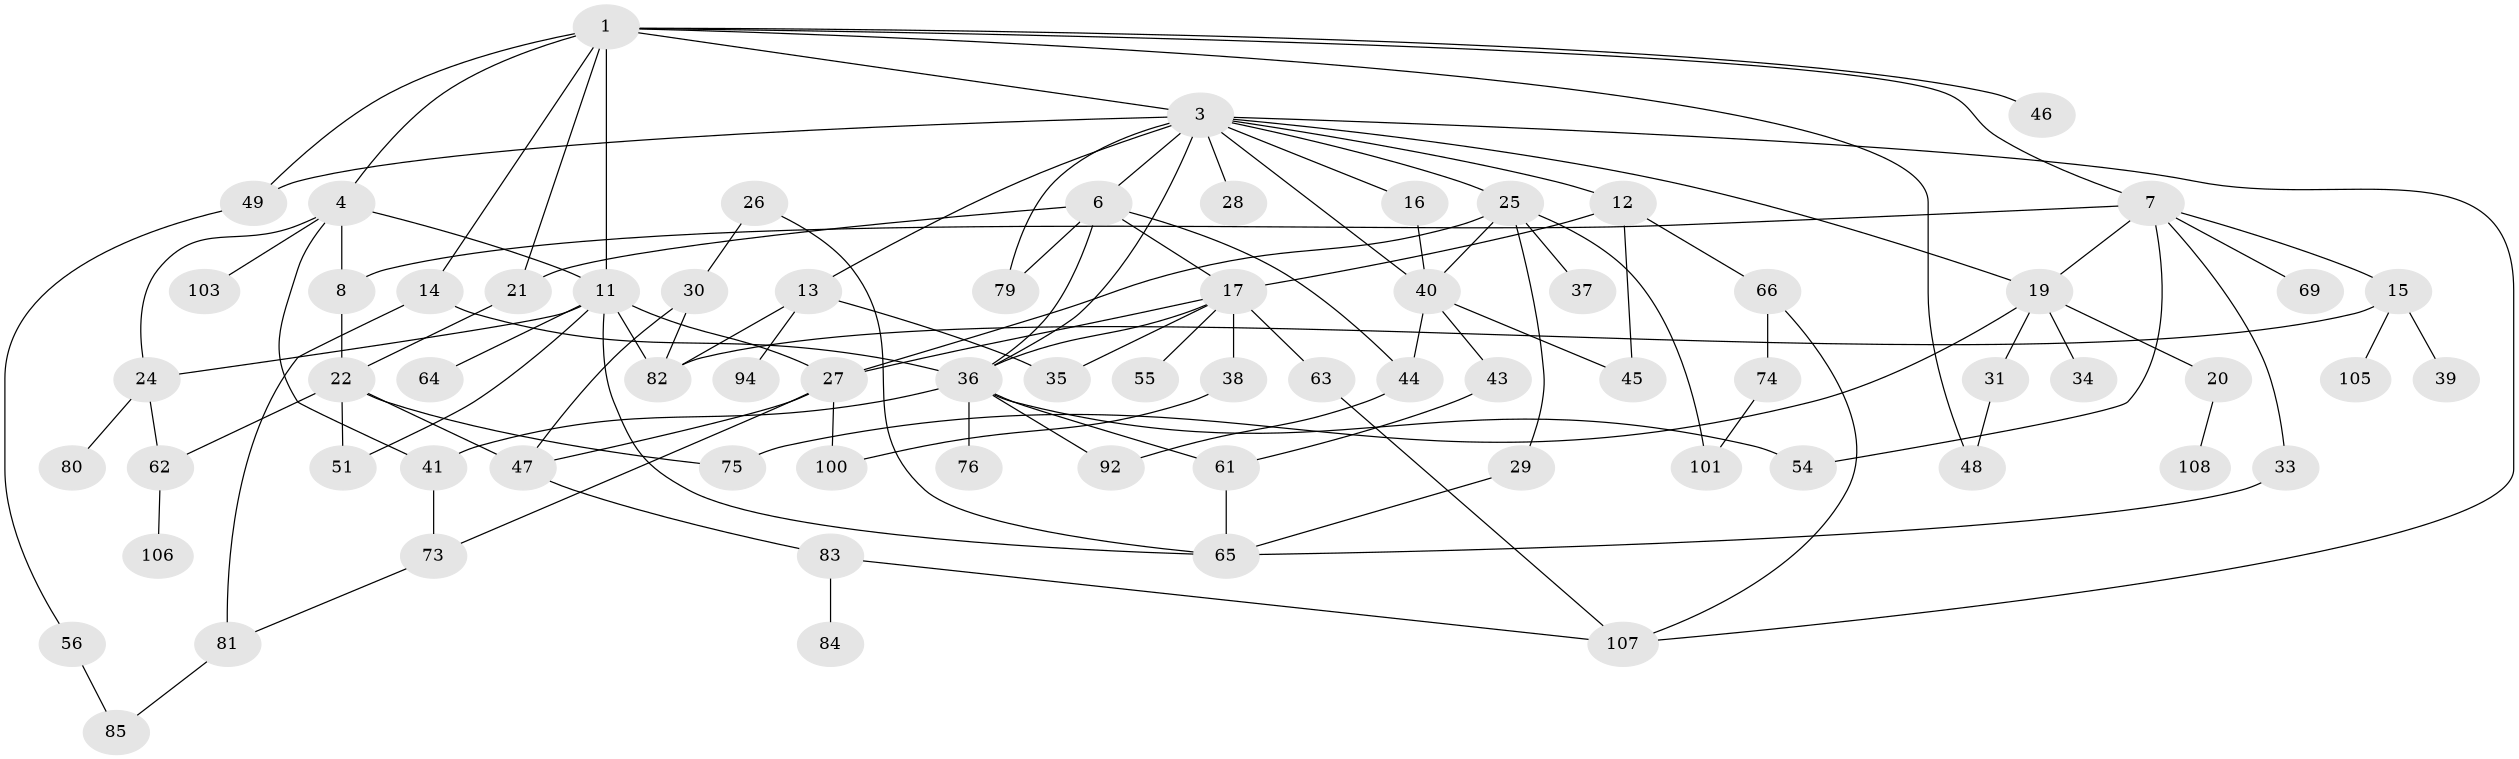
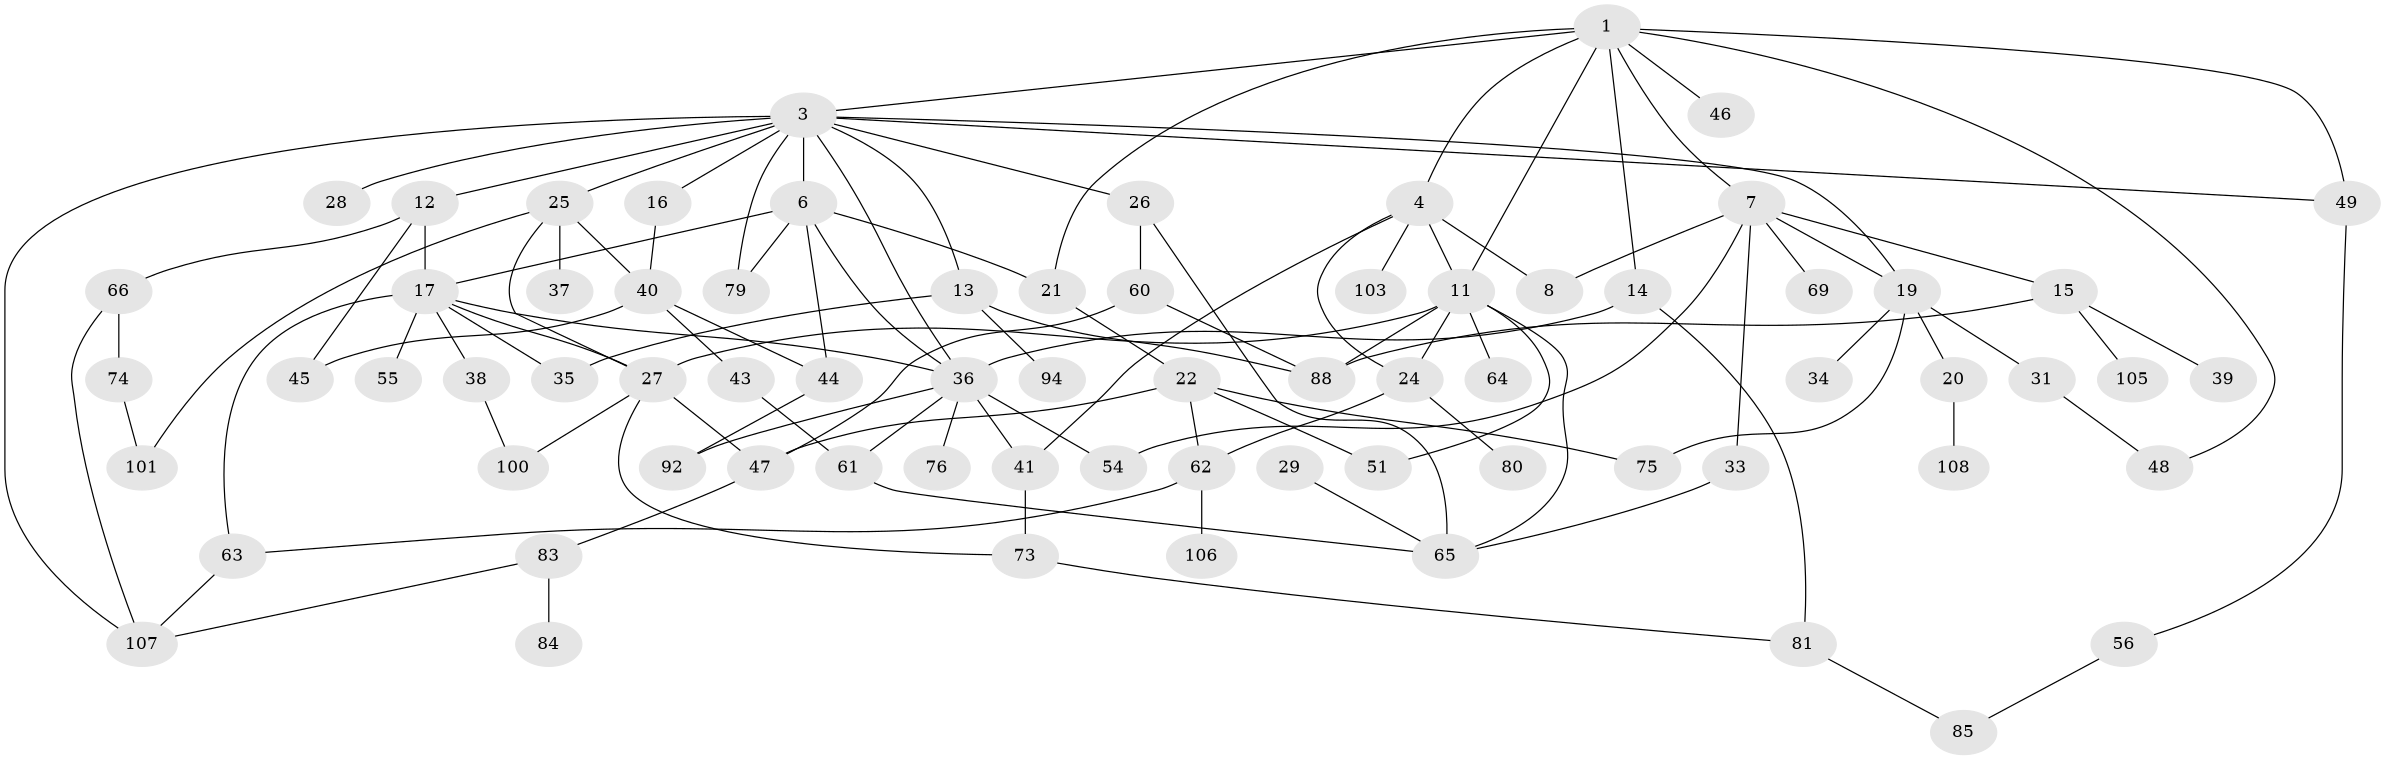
  graph {
    node [color=gray90 style=filled]
    1 [super="+2"]
    3 [super="+5"]
    4
    7 [super="+23"]
    11 [super="+59"]
    14 [super="+52"]
    21 [super="+53"]
    46
    48 [super="+97"]
    49
    6 [super="+9"]
    12 [super="+18"]
    13
    16
    19 [super="+32"]
    25 [super="+58"]
    26
    28
    36 [super="+50"]
    79
    107 [super="+109"]
    8 [super="+10"]
    24 [super="+57"]
    41 [super="+42"]
    103
    15
    33
    54 [super="+98"]
    69
    27 [super="+72"]
    51
    65 [super="+71"]
-   82 [super="+89"]
+   82 [super="+89" label=88]
    64
    81
    22
    56 [super="+104"]
    17 [super="+99"]
    44 [super="+95"]
    45 [super="+90"]
    66
    35 [super="+60"]
    94
    40 [super="+93"]
    20 [super="+110"]
    31
    34
    75 [super="+78"]
    29 [super="+86"]
    37
    101 [super="+102"]
-   30 [super="+87"]
+   30 [super="+87" label=60]
    61 [super="+111"]
    76
    92
    62 [super="+68"]
    80
    73 [super="+88"]
    38
    55
    63 [super="+77"]
    39
    105
    47 [super="+67"]
    100
    74 [super="+91"]
    85 [super="+96"]
    43
    108
    83
    106
    84
    1 -- 3
    1 -- 4
    1 -- 7
    1 -- 11
    1 -- 14
    1 -- 21
    1 -- 46
    1 -- 48
    1 -- 49
    3 -- 49
    3 -- 6 [weight=2]
    3 -- 12
    3 -- 13
    3 -- 16
    3 -- 19
    3 -- 25
-   3 -- 40
+   3 -- 26
    3 -- 28
    3 -- 36
    3 -- 79
    3 -- 107
    4 -- 11
    4 -- 8
    4 -- 24
    4 -- 41
    4 -- 103
    7 -- 19
    7 -- 8
    7 -- 15
    7 -- 33
    7 -- 54
    7 -- 69
    11 -- 24
    11 -- 27
    11 -- 51
    11 -- 65
    11 -- 82
    11 -- 64
    14 -- 36
    14 -- 81
    21 -- 22
    49 -- 56
    6 -- 21
    6 -- 36
    6 -- 79
    6 -- 17
    6 -- 44
    12 -- 17
    12 -- 45
    12 -- 66
    13 -- 82
    13 -- 35
    13 -- 94
    16 -- 40
    19 -- 20
    19 -- 31
    19 -- 34
    19 -- 75
    25 -- 27
    25 -- 40
-   25 -- 29
    25 -- 37
    25 -- 101
    26 -- 65
    26 -- 30
    36 -- 41
    36 -- 54
    36 -- 61
    36 -- 76
    36 -- 92
-   8 -- 22
    24 -- 62
    24 -- 80
    41 -- 73
    15 -- 82
    15 -- 39
    15 -- 105
    33 -- 65
    27 -- 73
    27 -- 47
    27 -- 100
    81 -- 85
    22 -- 51
    22 -- 75
    22 -- 62
    22 -- 47
    56 -- 85
    17 -- 36
    17 -- 27
    17 -- 35
    17 -- 38
    17 -- 55
    17 -- 63 [weight=2]
    44 -- 92
    66 -- 107
    66 -- 74
    40 -- 44
    40 -- 45
    40 -- 43
    20 -- 108
    31 -- 48
    29 -- 65
    30 -- 82
    30 -- 47
    61 -- 65
+   62 -- 63
    62 -- 106
    73 -- 81
    38 -- 100
    63 -- 107
    47 -- 83
    74 -- 101
    43 -- 61
    83 -- 107
    83 -- 84
  }
